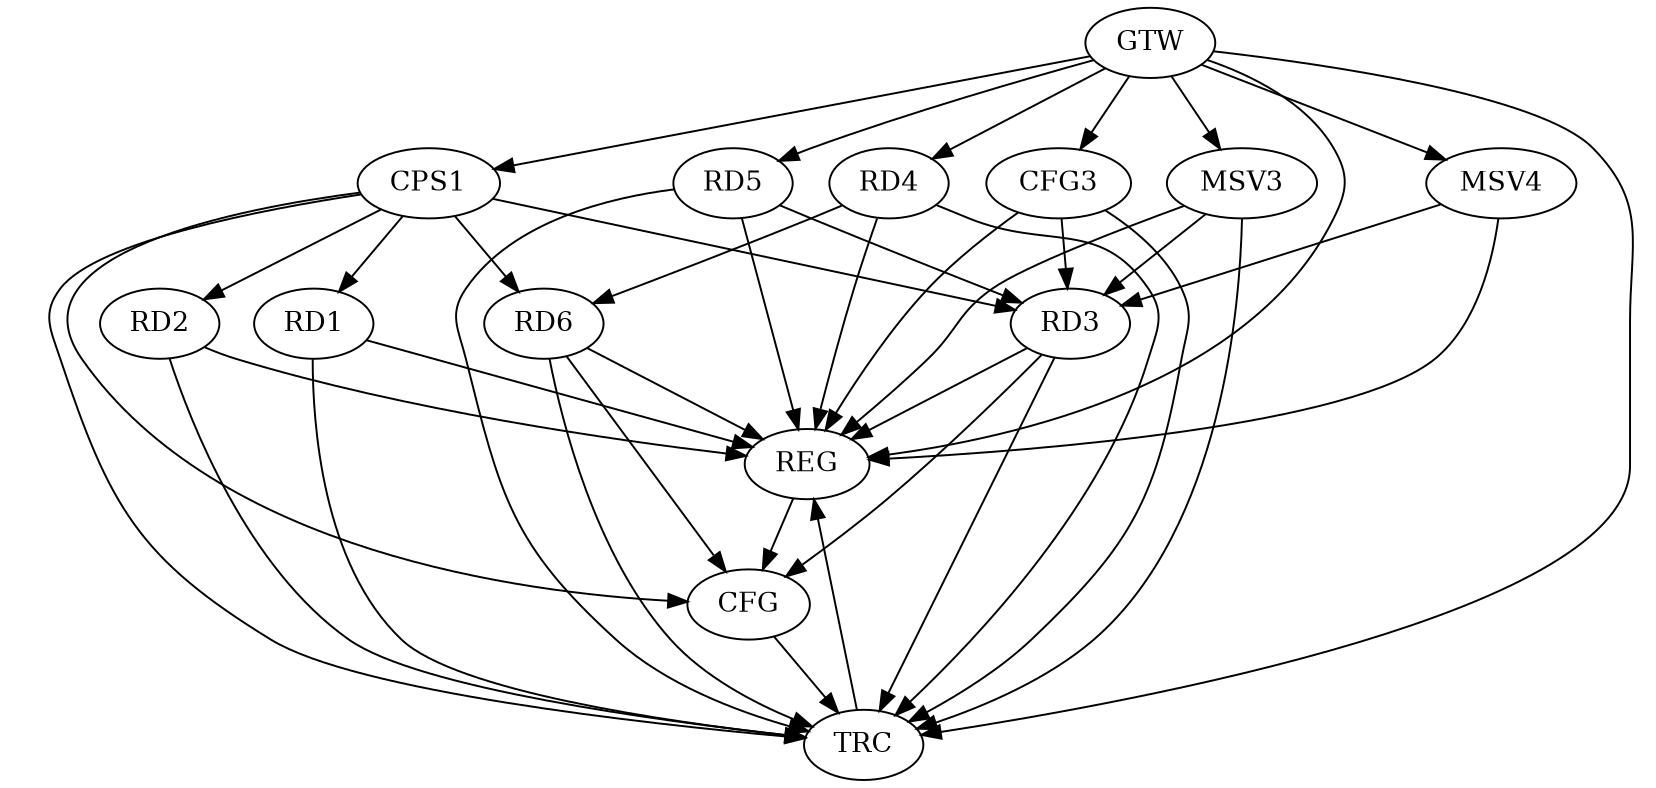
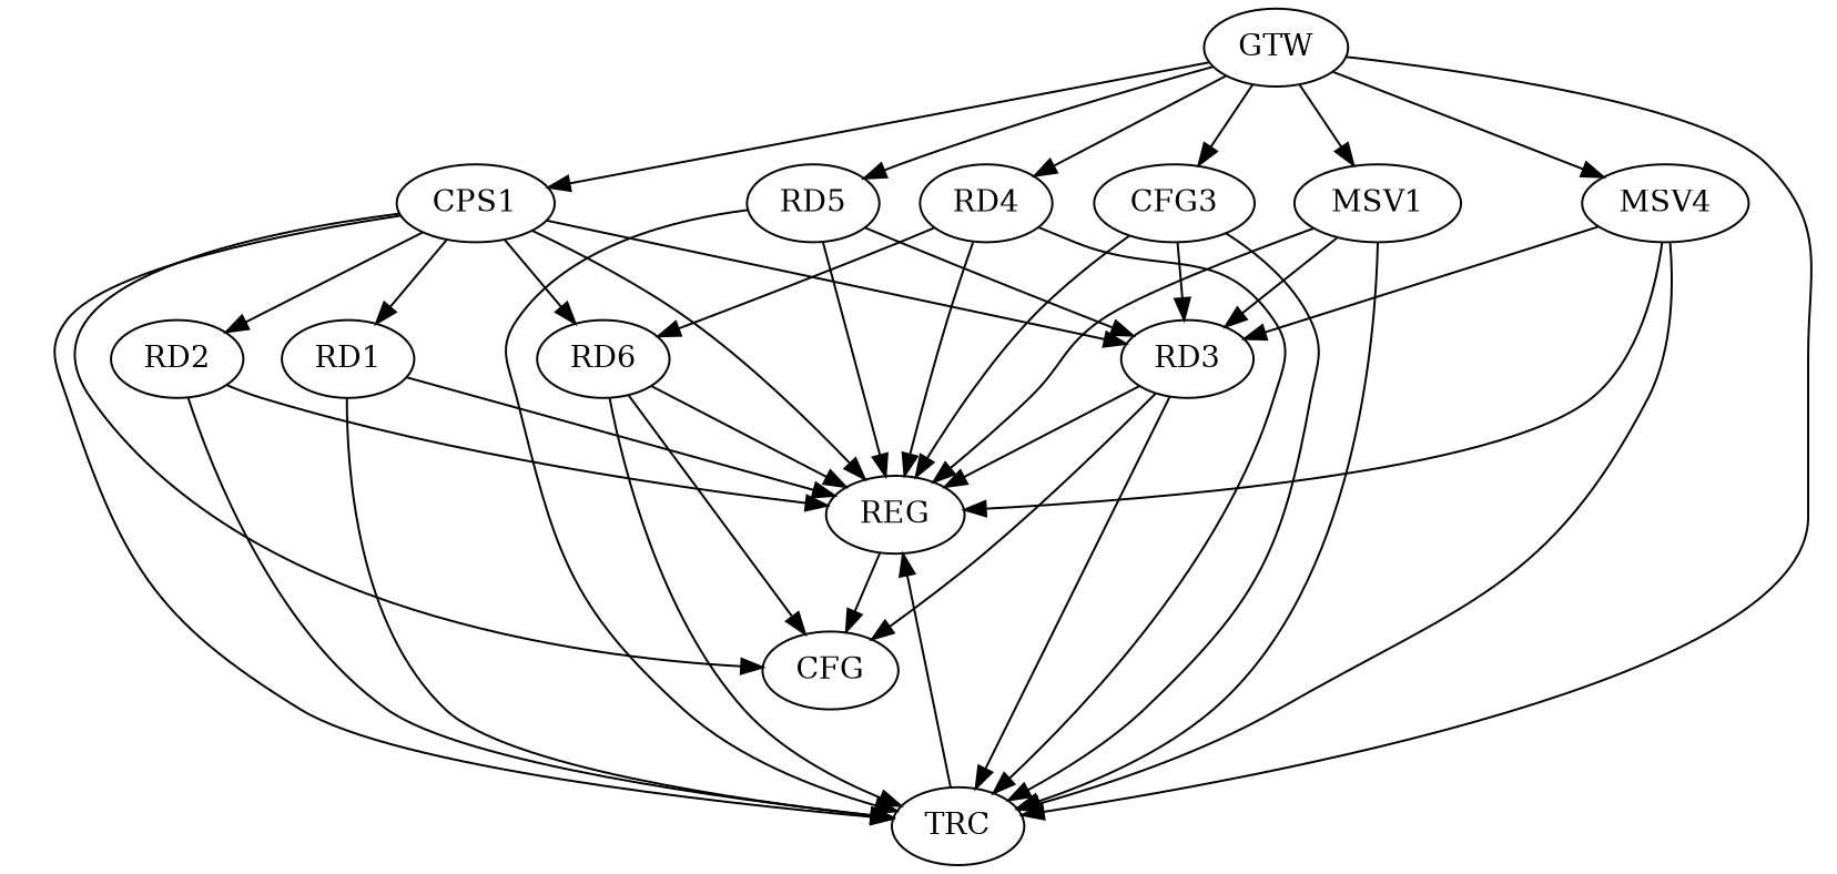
  strict digraph {
    n1 [label=RD1]
    n2 [label=REG]
    n3 [label=TRC]
    n4 [label=CFG]
    n5 [label=RD2]
    n6 [label=RD3]
    n7 [label=RD4]
    n8 [label=RD6]
    n9 [label=RD5]
    n10 [label=CPS1]
    n11 [label=GTW]
-   n12 [label=MSV3]
+   n12 [label=MSV1]
    n13 [label=CFG3]
    n14 [label=MSV4]
    n1 -> n2
    n1 -> n3
    n2 -> n4
    n3 -> n2
-   n4 -> n3
+   n14 -> n3
    n5 -> n2
    n5 -> n3
    n6 -> n2
    n6 -> n3
    n6 -> n4
    n7 -> n2
    n7 -> n3
    n7 -> n8
    n8 -> n2
    n8 -> n3
    n8 -> n4
    n9 -> n2
    n9 -> n3
    n9 -> n6
    n10 -> n1
-   n11 -> n2
+   n10 -> n2
    n10 -> n3
    n10 -> n4
    n10 -> n5
    n10 -> n6
    n10 -> n8
    n11 -> n3
    n11 -> n7
    n11 -> n9
    n11 -> n10
    n11 -> n12
    n11 -> n13
    n11 -> n14
    n12 -> n2
    n12 -> n3
    n12 -> n6
    n13 -> n2
    n13 -> n3
    n13 -> n6
    n14 -> n2
    n14 -> n6
  }
